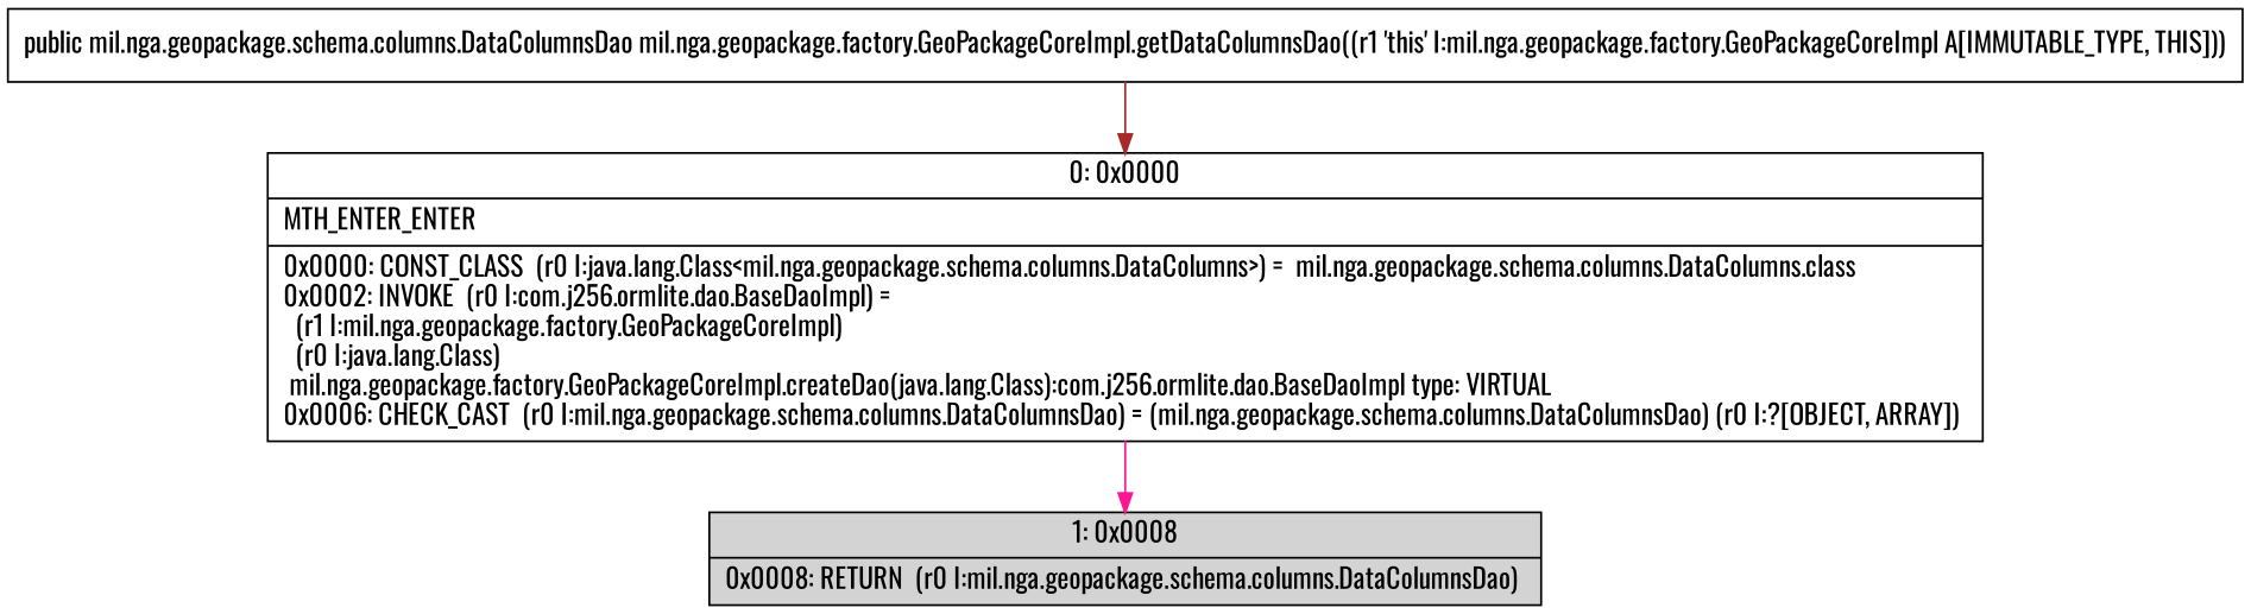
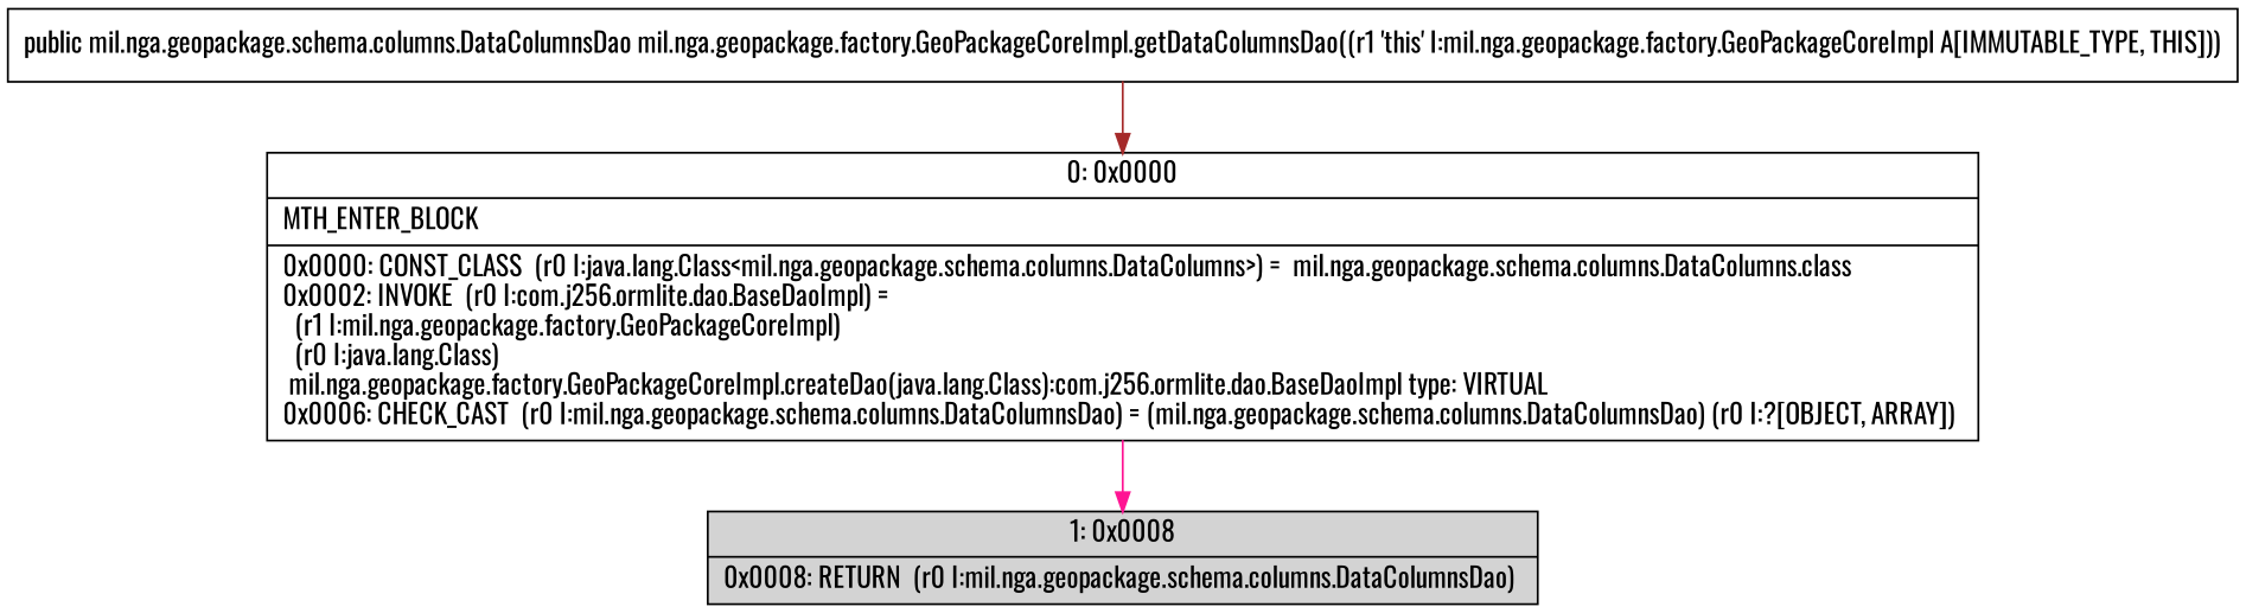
  digraph {
    fontname=Oswald
    node [shape=record style=filled fillcolor=white fontname=Oswald]
    edge [fontname=Oswald]
-   n1 [label="{0\:\ 0x0000|MTH_ENTER_ENTER\l|0x0000: CONST_CLASS  (r0 I:java.lang.Class\<mil.nga.geopackage.schema.columns.DataColumns\>) =  mil.nga.geopackage.schema.columns.DataColumns.class \l0x0002: INVOKE  (r0 I:com.j256.ormlite.dao.BaseDaoImpl) = \l  (r1 I:mil.nga.geopackage.factory.GeoPackageCoreImpl)\l  (r0 I:java.lang.Class)\l mil.nga.geopackage.factory.GeoPackageCoreImpl.createDao(java.lang.Class):com.j256.ormlite.dao.BaseDaoImpl type: VIRTUAL \l0x0006: CHECK_CAST  (r0 I:mil.nga.geopackage.schema.columns.DataColumnsDao) = (mil.nga.geopackage.schema.columns.DataColumnsDao) (r0 I:?[OBJECT, ARRAY]) \l}"]
+   n1 [label="{0\:\ 0x0000|MTH_ENTER_BLOCK\l|0x0000: CONST_CLASS  (r0 I:java.lang.Class\<mil.nga.geopackage.schema.columns.DataColumns\>) =  mil.nga.geopackage.schema.columns.DataColumns.class \l0x0002: INVOKE  (r0 I:com.j256.ormlite.dao.BaseDaoImpl) = \l  (r1 I:mil.nga.geopackage.factory.GeoPackageCoreImpl)\l  (r0 I:java.lang.Class)\l mil.nga.geopackage.factory.GeoPackageCoreImpl.createDao(java.lang.Class):com.j256.ormlite.dao.BaseDaoImpl type: VIRTUAL \l0x0006: CHECK_CAST  (r0 I:mil.nga.geopackage.schema.columns.DataColumnsDao) = (mil.nga.geopackage.schema.columns.DataColumnsDao) (r0 I:?[OBJECT, ARRAY]) \l}"]
    n2 [label="{1\:\ 0x0008|0x0008: RETURN  (r0 I:mil.nga.geopackage.schema.columns.DataColumnsDao) \l}" fillcolor=lightgrey]
    n3 [label="{public mil.nga.geopackage.schema.columns.DataColumnsDao mil.nga.geopackage.factory.GeoPackageCoreImpl.getDataColumnsDao((r1 'this' I:mil.nga.geopackage.factory.GeoPackageCoreImpl A[IMMUTABLE_TYPE, THIS])) }"]
    n1 -> n2 [color=deeppink]
    n3 -> n1 [color=brown]
  }
